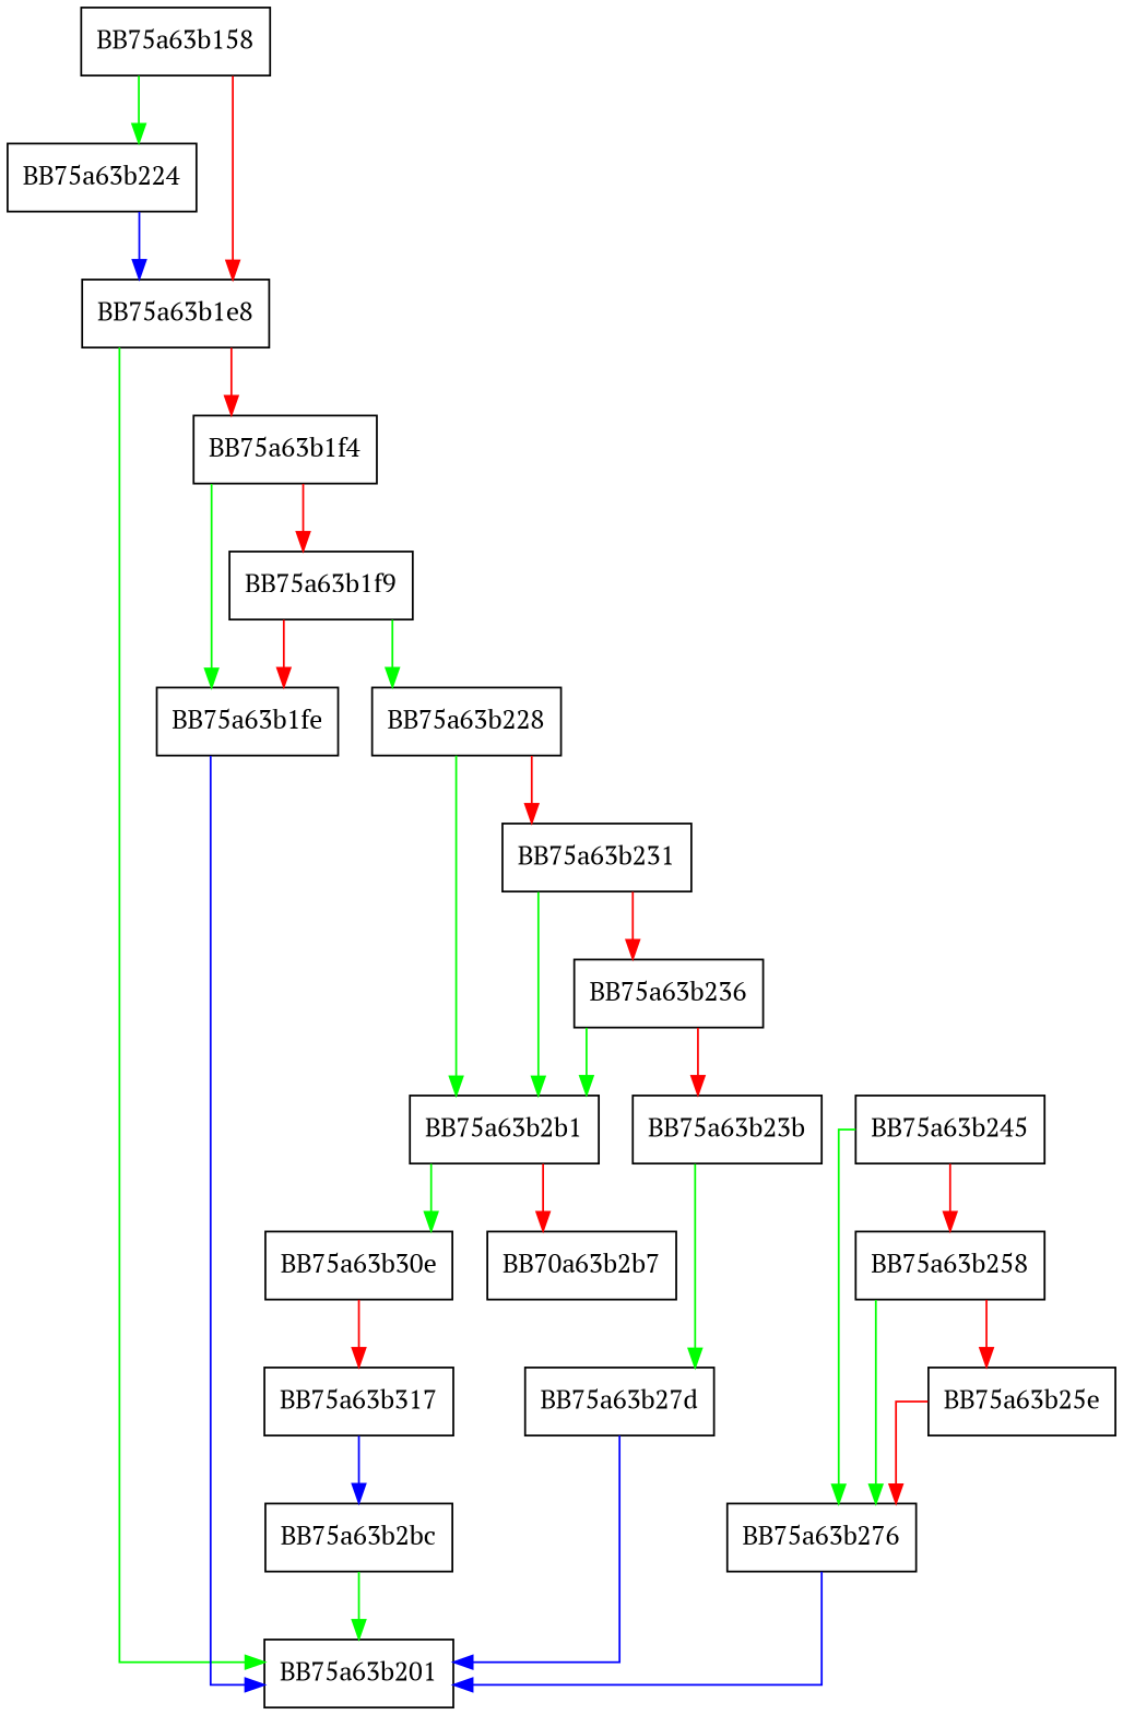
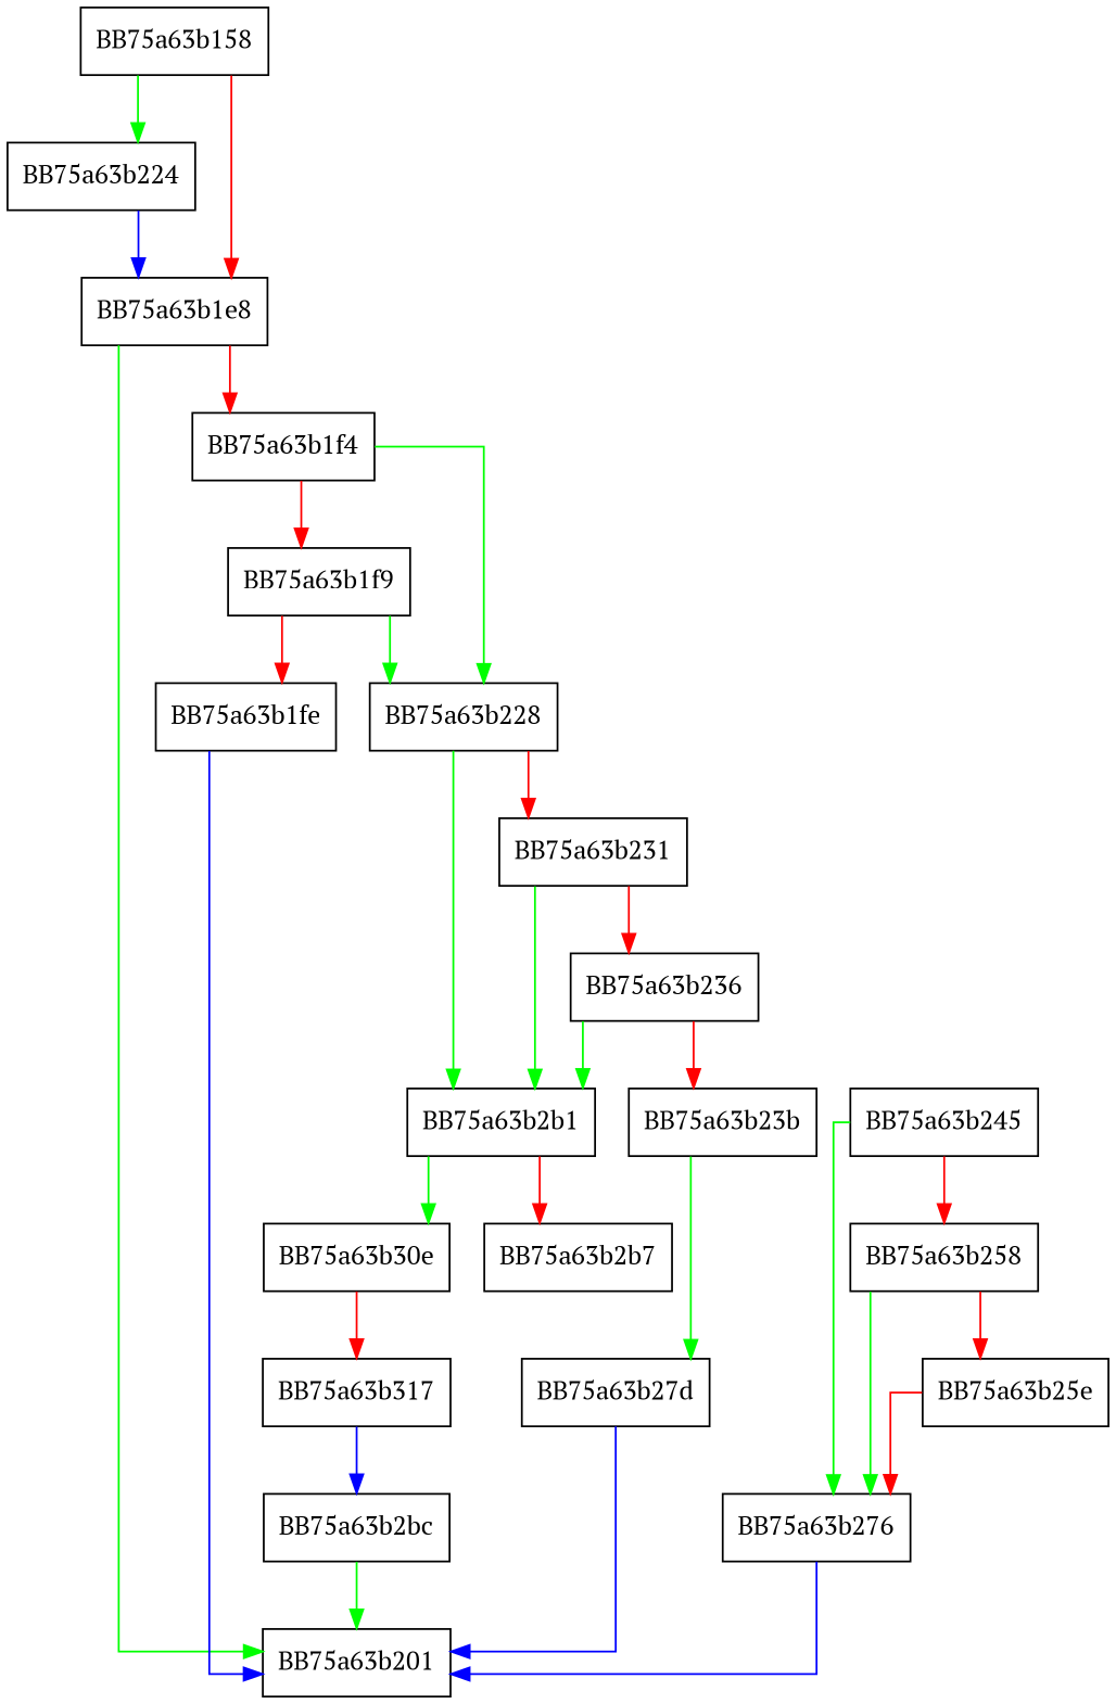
  digraph {
    fontname="PT Serif"
    splines=ortho
    node [fontname="PT Serif" shape=box]
    edge [color=green fontname="PT Serif"]
    BB75a63b158
    BB75a63b224
    BB75a63b1e8
    BB75a63b201
    BB75a63b1f4
    BB75a63b1fe
    BB75a63b1f9
    BB75a63b228
    BB75a63b2b1
    BB75a63b231
    BB75a63b30e
-   BB75a63b2b7 [label=BB70a63b2b7]
+   BB75a63b2b7
    BB75a63b236
    BB75a63b317
    BB75a63b23b
    BB75a63b27d
    BB75a63b245
    BB75a63b276
    BB75a63b258
    BB75a63b25e
    BB75a63b2bc
    BB75a63b158 -> BB75a63b224
    BB75a63b158 -> BB75a63b1e8 [color=red]
    BB75a63b224 -> BB75a63b1e8 [color=blue]
    BB75a63b1e8 -> BB75a63b201
    BB75a63b1e8 -> BB75a63b1f4 [color=red]
-   BB75a63b1f4 -> BB75a63b1fe
+   BB75a63b1f4 -> BB75a63b228
    BB75a63b1f4 -> BB75a63b1f9 [color=red]
    BB75a63b1fe -> BB75a63b201 [color=blue]
    BB75a63b1f9 -> BB75a63b1fe [color=red]
    BB75a63b1f9 -> BB75a63b228
    BB75a63b228 -> BB75a63b2b1
    BB75a63b228 -> BB75a63b231 [color=red]
    BB75a63b2b1 -> BB75a63b30e
    BB75a63b2b1 -> BB75a63b2b7 [color=red]
    BB75a63b231 -> BB75a63b2b1
    BB75a63b231 -> BB75a63b236 [color=red]
    BB75a63b30e -> BB75a63b317 [color=red]
    BB75a63b236 -> BB75a63b2b1
    BB75a63b236 -> BB75a63b23b [color=red]
    BB75a63b317 -> BB75a63b2bc [color=blue]
    BB75a63b23b -> BB75a63b27d
    BB75a63b27d -> BB75a63b201 [color=blue]
    BB75a63b245 -> BB75a63b276
    BB75a63b245 -> BB75a63b258 [color=red]
    BB75a63b276 -> BB75a63b201 [color=blue]
    BB75a63b258 -> BB75a63b276
    BB75a63b258 -> BB75a63b25e [color=red]
    BB75a63b25e -> BB75a63b276 [color=red]
    BB75a63b2bc -> BB75a63b201
  }
